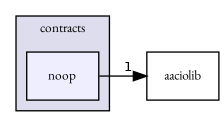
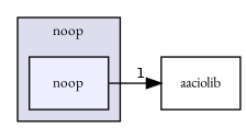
  digraph {
    compound=true
    rankdir=LR
    fontname="EB Garamond"
    node [fontname="EB Garamond" fontsize=10 shape=box]
    n1 [fillcolor="#eeeeff" label=noop pencolor=black style=filled]
    n2 [label=aaciolib]
    subgraph cluster_1 {
      bgcolor="#ddddee"
      fontsize=10
-     label=contracts
+     label=noop
      pencolor=black
      n1
    }
    n1 -> n2 [headlabel=1 labeldistance=1.5 labelfontname=Helvetica labelfontsize=10 fontname="EB Garamond"]
  }
